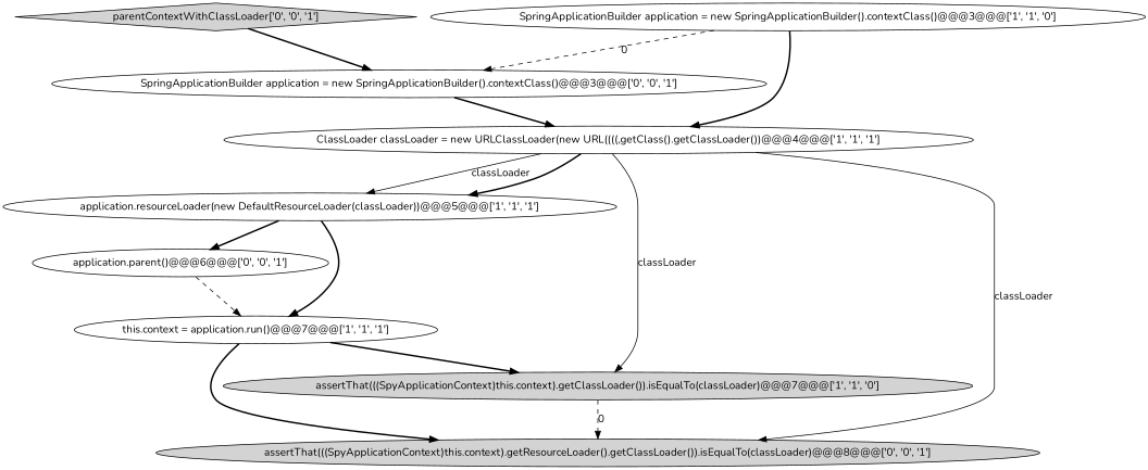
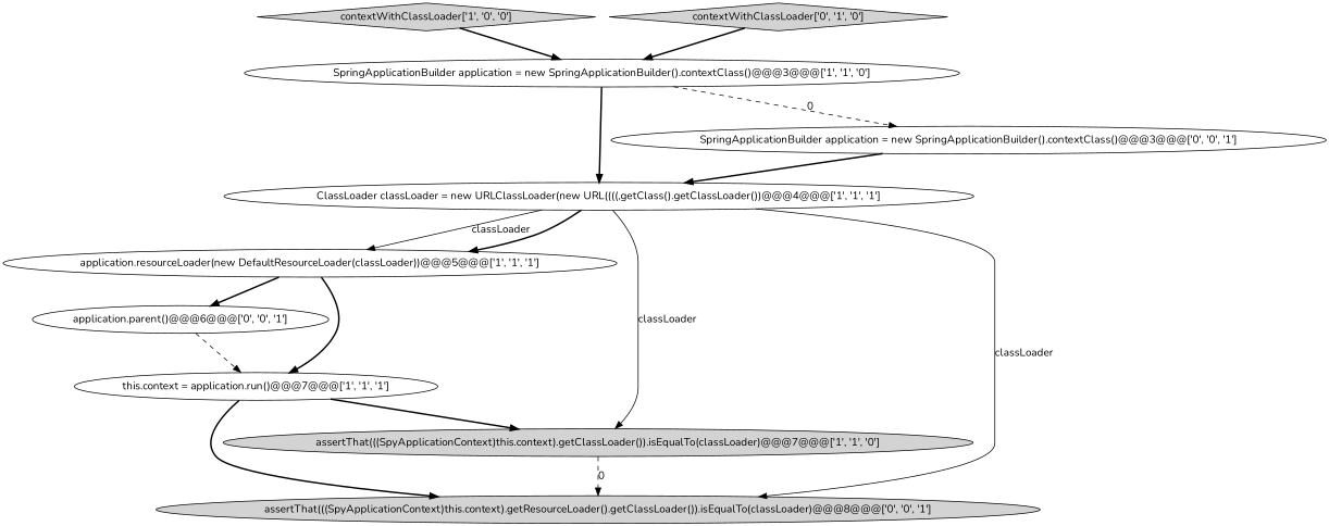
  digraph {
    fontname=Nunito
    node [fillcolor=white fontname=Nunito shape=ellipse style=filled]
    edge [fontname=Nunito style=bold]
    n1 [label="ClassLoader classLoader = new URLClassLoader(new URL((((,getClass().getClassLoader())@@@4@@@['1', '1', '1']"]
    n2 [label="application.resourceLoader(new DefaultResourceLoader(classLoader))@@@5@@@['1', '1', '1']"]
    n3 [fillcolor=lightgray label="assertThat(((SpyApplicationContext)this.context).getClassLoader()).isEqualTo(classLoader)@@@7@@@['1', '1', '0']"]
    n4 [fillcolor=lightgray label="assertThat(((SpyApplicationContext)this.context).getResourceLoader().getClassLoader()).isEqualTo(classLoader)@@@8@@@['0', '0', '1']"]
    n5 [label="application.parent()@@@6@@@['0', '0', '1']"]
    n6 [label="this.context = application.run()@@@7@@@['1', '1', '1']"]
-   n7 [fillcolor=lightgray label="parentContextWithClassLoader['0', '0', '1']" shape=diamond]
    n8 [label="SpringApplicationBuilder application = new SpringApplicationBuilder().contextClass()@@@3@@@['0', '0', '1']"]
+   n9 [fillcolor=lightgray label="contextWithClassLoader['1', '0', '0']" shape=diamond]
    n10 [label="SpringApplicationBuilder application = new SpringApplicationBuilder().contextClass()@@@3@@@['1', '1', '0']"]
+   n11 [fillcolor=lightgray label="contextWithClassLoader['0', '1', '0']" shape=diamond]
    n1 -> n2 [label=classLoader style=solid]
    n1 -> n2
    n1 -> n3 [label=classLoader style=solid]
    n1 -> n4 [label=classLoader style=solid]
    n2 -> n5
    n2 -> n6
    n3 -> n4 [label=0 style=dashed]
    n5 -> n6 [style=dashed]
    n6 -> n3
    n6 -> n4
-   n7 -> n8
    n8 -> n1
+   n9 -> n10
    n10 -> n1
    n10 -> n8 [label=0 style=dashed]
+   n11 -> n10
  }
